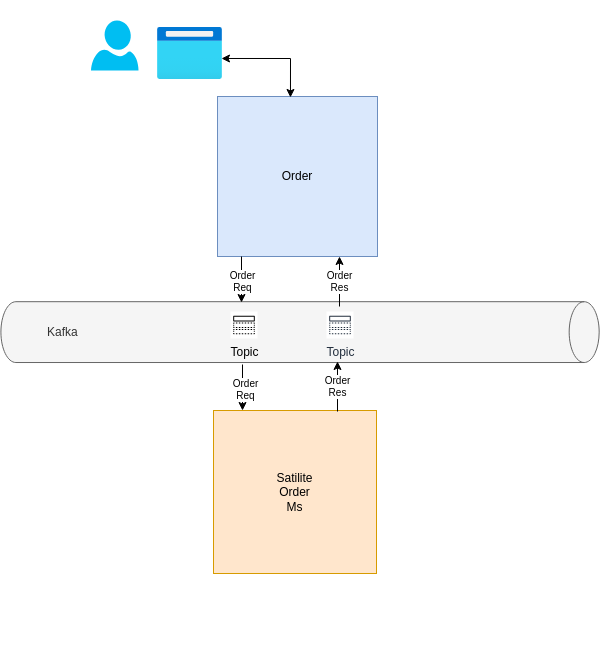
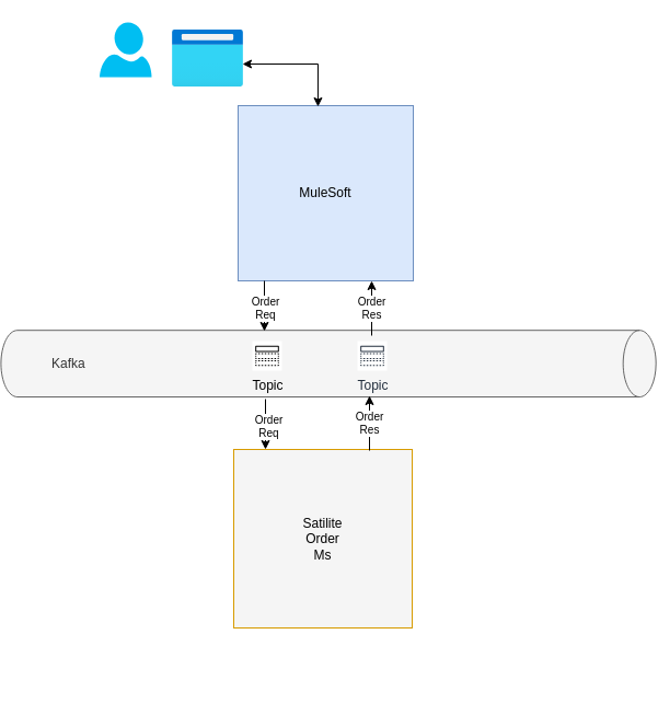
  <mxCell id="0" />
  <mxCell id="1" parent="0" />
  <mxCell id="2" value="&lt;div&gt;&lt;blockquote&gt;Kafka&lt;/blockquote&gt;&lt;/div&gt;" style="shape=cylinder3;whiteSpace=wrap;html=1;boundedLbl=1;backgroundOutline=1;size=15;rotation=90;fillColor=#f5f5f5;fontColor=#333333;strokeColor=#666666;align=left;verticalAlign=middle;horizontal=0;" parent="1" vertex="1"><mxGeometry x="199.13" y="32.47" width="60.82" height="598.27" as="geometry" /></mxCell>
- <mxCell id="3" value="Order" style="whiteSpace=wrap;html=1;aspect=fixed;fillColor=#dae8fc;strokeColor=#6c8ebf;" parent="1" vertex="1"><mxGeometry x="147" y="96" width="160" height="160" as="geometry" /></mxCell>
+ <mxCell id="3" value="MuleSoft" style="whiteSpace=wrap;html=1;aspect=fixed;fillColor=#dae8fc;strokeColor=#6c8ebf;" parent="1" vertex="1"><mxGeometry x="147" y="96" width="160" height="160" as="geometry" /></mxCell>
  <mxCell id="4" value="Topic" style="sketch=0;outlineConnect=0;fontColor=#232F3E;gradientColor=none;strokeColor=#232F3E;fillColor=#ffffff;dashed=0;verticalLabelPosition=bottom;verticalAlign=top;align=center;html=1;fontSize=12;fontStyle=0;aspect=fixed;shape=mxgraph.aws4.resourceIcon;resIcon=mxgraph.aws4.topic;" parent="1" vertex="1"><mxGeometry x="256" y="311" width="27" height="27" as="geometry" /></mxCell>
- <mxCell id="5" value="&lt;div&gt;Satilite&lt;/div&gt;&lt;div&gt;Order&lt;/div&gt;&lt;div&gt;Ms&lt;br&gt;&lt;/div&gt;" style="whiteSpace=wrap;html=1;aspect=fixed;fillColor=#ffe6cc;strokeColor=#d79b00;" parent="1" vertex="1"><mxGeometry x="143" y="410" width="163" height="163" as="geometry" /></mxCell>
+ <mxCell id="5" value="&lt;div&gt;Satilite&lt;/div&gt;&lt;div&gt;Order&lt;/div&gt;&lt;div&gt;Ms&lt;br&gt;&lt;/div&gt;" style="whiteSpace=wrap;html=1;aspect=fixed;fillColor=#f5f5f5;strokeColor=#d79b00;" parent="1" vertex="1"><mxGeometry x="143" y="410" width="163" height="163" as="geometry" /></mxCell>
  <mxCell id="6" value="" style="endArrow=classic;html=1;rounded=0;fontSize=10;entryX=0.5;entryY=0;entryDx=0;entryDy=0;" parent="1" edge="1"><mxGeometry width="50" height="50" relative="1" as="geometry"><mxPoint x="172" y="364" as="sourcePoint" /><mxPoint x="172" y="410" as="targetPoint" /></mxGeometry></mxCell>
  <mxCell id="7" value="&lt;div style=&quot;font-size: 10px;&quot;&gt;Order&lt;/div&gt;&lt;div style=&quot;font-size: 10px;&quot;&gt;Req&lt;br style=&quot;font-size: 10px;&quot;&gt;&lt;/div&gt;" style="edgeLabel;html=1;align=center;verticalAlign=middle;resizable=0;points=[];fontSize=10;" parent="6" vertex="1" connectable="0"><mxGeometry x="0.058" y="2" relative="1" as="geometry"><mxPoint as="offset" /></mxGeometry></mxCell>
  <mxCell id="8" value="" style="endArrow=classic;html=1;rounded=0;fontSize=10;entryX=0.5;entryY=0;entryDx=0;entryDy=0;" parent="1" edge="1"><mxGeometry width="50" height="50" relative="1" as="geometry"><mxPoint x="171" y="256" as="sourcePoint" /><mxPoint x="171" y="302" as="targetPoint" /></mxGeometry></mxCell>
  <mxCell id="9" value="&lt;div style=&quot;font-size: 10px;&quot;&gt;Order&lt;/div&gt;&lt;div style=&quot;font-size: 10px;&quot;&gt;Req&lt;br style=&quot;font-size: 10px;&quot;&gt;&lt;/div&gt;" style="edgeLabel;html=1;align=center;verticalAlign=middle;resizable=0;points=[];fontSize=10;" parent="8" vertex="1" connectable="0"><mxGeometry x="0.058" y="2" relative="1" as="geometry"><mxPoint x="-2" as="offset" /></mxGeometry></mxCell>
  <mxCell id="10" value="&lt;div&gt;Order&lt;/div&gt;&lt;div&gt;Res&lt;br&gt;&lt;/div&gt;" style="endArrow=classic;html=1;rounded=0;fontSize=10;" parent="1" edge="1"><mxGeometry width="50" height="50" relative="1" as="geometry"><mxPoint x="269" y="306" as="sourcePoint" /><mxPoint x="269" y="256" as="targetPoint" /></mxGeometry></mxCell>
  <mxCell id="11" value="Topic" style="sketch=0;outlineConnect=0;dashed=0;verticalLabelPosition=bottom;verticalAlign=top;align=center;html=1;fontSize=12;fontStyle=0;aspect=fixed;shape=mxgraph.aws4.resourceIcon;resIcon=mxgraph.aws4.topic;" parent="1" vertex="1"><mxGeometry x="160" y="311" width="27" height="27" as="geometry" /></mxCell>
  <mxCell id="12" value="&lt;div&gt;Order&lt;/div&gt;&lt;div&gt;Res&lt;br&gt;&lt;/div&gt;" style="endArrow=classic;html=1;rounded=0;fontSize=10;" parent="1" edge="1"><mxGeometry width="50" height="50" relative="1" as="geometry"><mxPoint x="267" y="411" as="sourcePoint" /><mxPoint x="267" y="361" as="targetPoint" /></mxGeometry></mxCell>
  <mxCell id="13" value="" style="verticalLabelPosition=bottom;html=1;verticalAlign=top;align=center;strokeColor=none;fillColor=#00BEF2;shape=mxgraph.azure.user;" parent="1" vertex="1"><mxGeometry x="20.5" y="20" width="47.5" height="50" as="geometry" /></mxCell>
  <mxCell id="14" value="" style="aspect=fixed;html=1;points=[];align=center;image;fontSize=12;image=img/lib/azure2/general/Browser.svg;" parent="1" vertex="1"><mxGeometry x="87" y="27" width="65" height="52" as="geometry" /></mxCell>
  <mxCell id="15" value="" style="endArrow=classic;startArrow=classic;html=1;rounded=0;entryX=0.456;entryY=0.006;entryDx=0;entryDy=0;entryPerimeter=0;exitX=0.985;exitY=0.596;exitDx=0;exitDy=0;exitPerimeter=0;edgeStyle=orthogonalEdgeStyle;" edge="1" parent="1" source="14" target="3"><mxGeometry width="50" height="50" relative="1" as="geometry"><mxPoint x="68" y="171" as="sourcePoint" /><mxPoint x="118" y="121" as="targetPoint" /></mxGeometry></mxCell>
